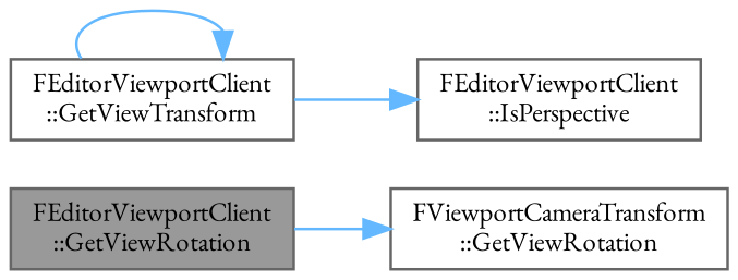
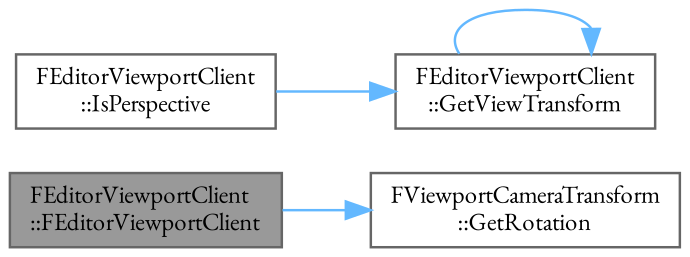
  digraph {
    fontname="EB Garamond"
    rankdir=LR
    node [color=grey40 fillcolor=white fontname="EB Garamond" fontsize=10 shape=box style=filled]
    edge [color=steelblue1 fontname="EB Garamond" fontsize=10 labelfontname=Helvetica labelfontsize=10 style=solid]
-   n1 [color=gray40 fillcolor=grey60 fontcolor=black height=0.2 label="FEditorViewportClient\l::GetViewRotation" width=0.4]
-   n2 [height=0.2 label="FViewportCameraTransform\l::GetViewRotation" width=0.4]
+   n1 [color=gray40 fillcolor=grey60 fontcolor=black height=0.2 label="FEditorViewportClient\l::FEditorViewportClient" width=0.4]
+   n2 [height=0.2 label="FViewportCameraTransform\l::GetRotation" width=0.4]
    n3 [height=0.2 label="FEditorViewportClient\l::GetViewTransform" width=0.4]
    n4 [height=0.2 label="FEditorViewportClient\l::IsPerspective" width=0.4]
    n1 -> n2
    n3 -> n3
-   n3 -> n4
+   n4 -> n3
  }
